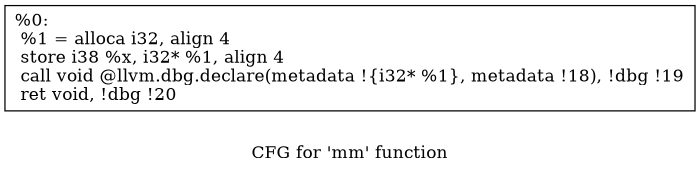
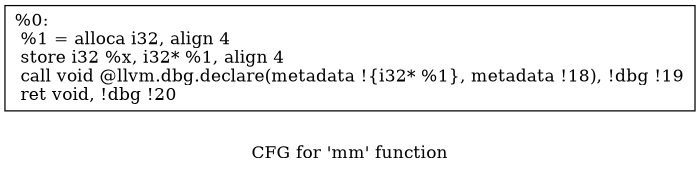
  digraph {
    label="CFG for 'mm' function"
-   n1 [label="{%0:\l  %1 = alloca i32, align 4\l  store i38 %x, i32* %1, align 4\l  call void @llvm.dbg.declare(metadata !\{i32* %1\}, metadata !18), !dbg !19\l  ret void, !dbg !20\l}" shape=record]
+   n1 [label="{%0:\l  %1 = alloca i32, align 4\l  store i32 %x, i32* %1, align 4\l  call void @llvm.dbg.declare(metadata !\{i32* %1\}, metadata !18), !dbg !19\l  ret void, !dbg !20\l}" shape=record]
  }
